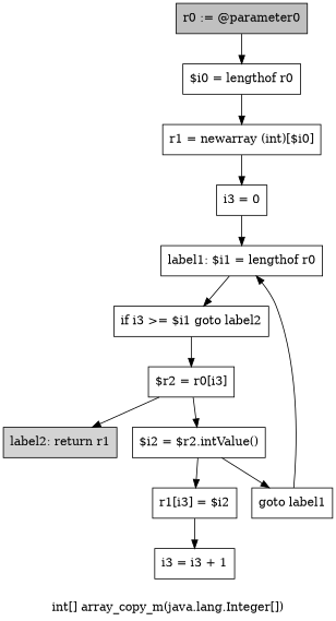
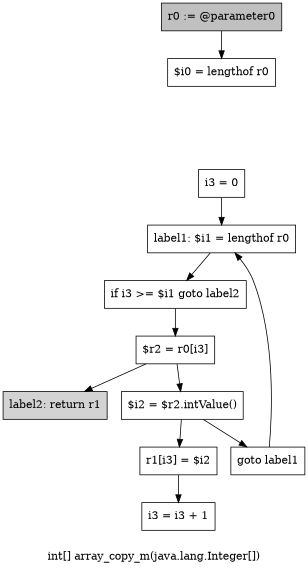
  digraph {
    label="int[] array_copy_m(java.lang.Integer[])"
    node [shape=box]
    n1 [fillcolor=gray label="r0 := @parameter0" style=filled]
    n2 [label="$i0 = lengthof r0"]
-   n3 [label="r1 = newarray (int)[$i0]"]
    n4 [label="i3 = 0"]
    n5 [label="label1: $i1 = lengthof r0"]
    n6 [label="if i3 >= $i1 goto label2"]
    n7 [label="$r2 = r0[i3]"]
    n8 [fillcolor=lightgray label="label2: return r1" style=filled]
    n9 [label="$i2 = $r2.intValue()"]
    n10 [label="r1[i3] = $i2"]
    n11 [label="goto label1"]
    n12 [label="i3 = i3 + 1"]
    n1 -> n2
-   n2 -> n3
-   n3 -> n4
    n4 -> n5
    n5 -> n6
    n6 -> n7
    n7 -> n8
    n7 -> n9
    n9 -> n10
    n9 -> n11
    n10 -> n12
    n11 -> n5
  }
